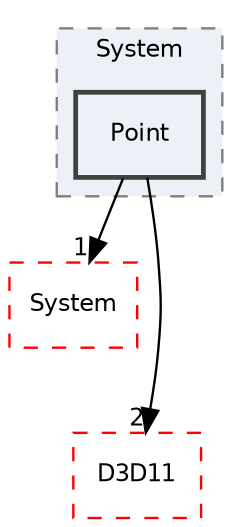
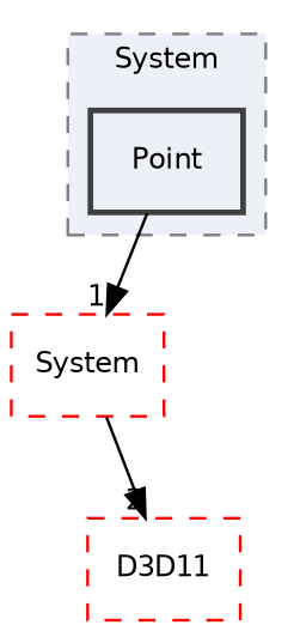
  digraph {
    compound=true
    node [color=red fillcolor="#edf0f7" fontname=Helvetica fontsize=10 shape=box style="dashed,"]
    edge [fontname=Helvetica fontsize=10 labeldistance=1.5 labelfontname=Helvetica labelfontsize=10]
    n1 [color=grey25 label=Point style="filled,bold,"]
    n2 [label=System]
    n3 [label=D3D11]
    subgraph cluster_1 {
      bgcolor="#edf0f7"
      fontname=Helvetica
      fontsize=10
      label=System
      pencolor=grey50
      style="filled,dashed,"
      n1
    }
    n1 -> n2 [headlabel=1]
-   n1 -> n3 [headlabel=2]
+   n2 -> n3 [headlabel=2]
  }
